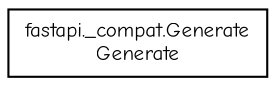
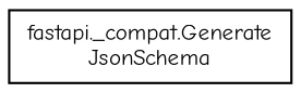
  digraph {
    rankdir=LR
    fontname="Comic Neue"
-   n1 [color=black fillcolor=white fontname="Comic Neue" fontsize=10 height=0.2 label="fastapi._compat.Generate\lGenerate" shape=record style=filled width=0.4]
+   n1 [color=black fillcolor=white fontname="Comic Neue" fontsize=10 height=0.2 label="fastapi._compat.Generate\lJsonSchema" shape=record style=filled width=0.4]
  }
